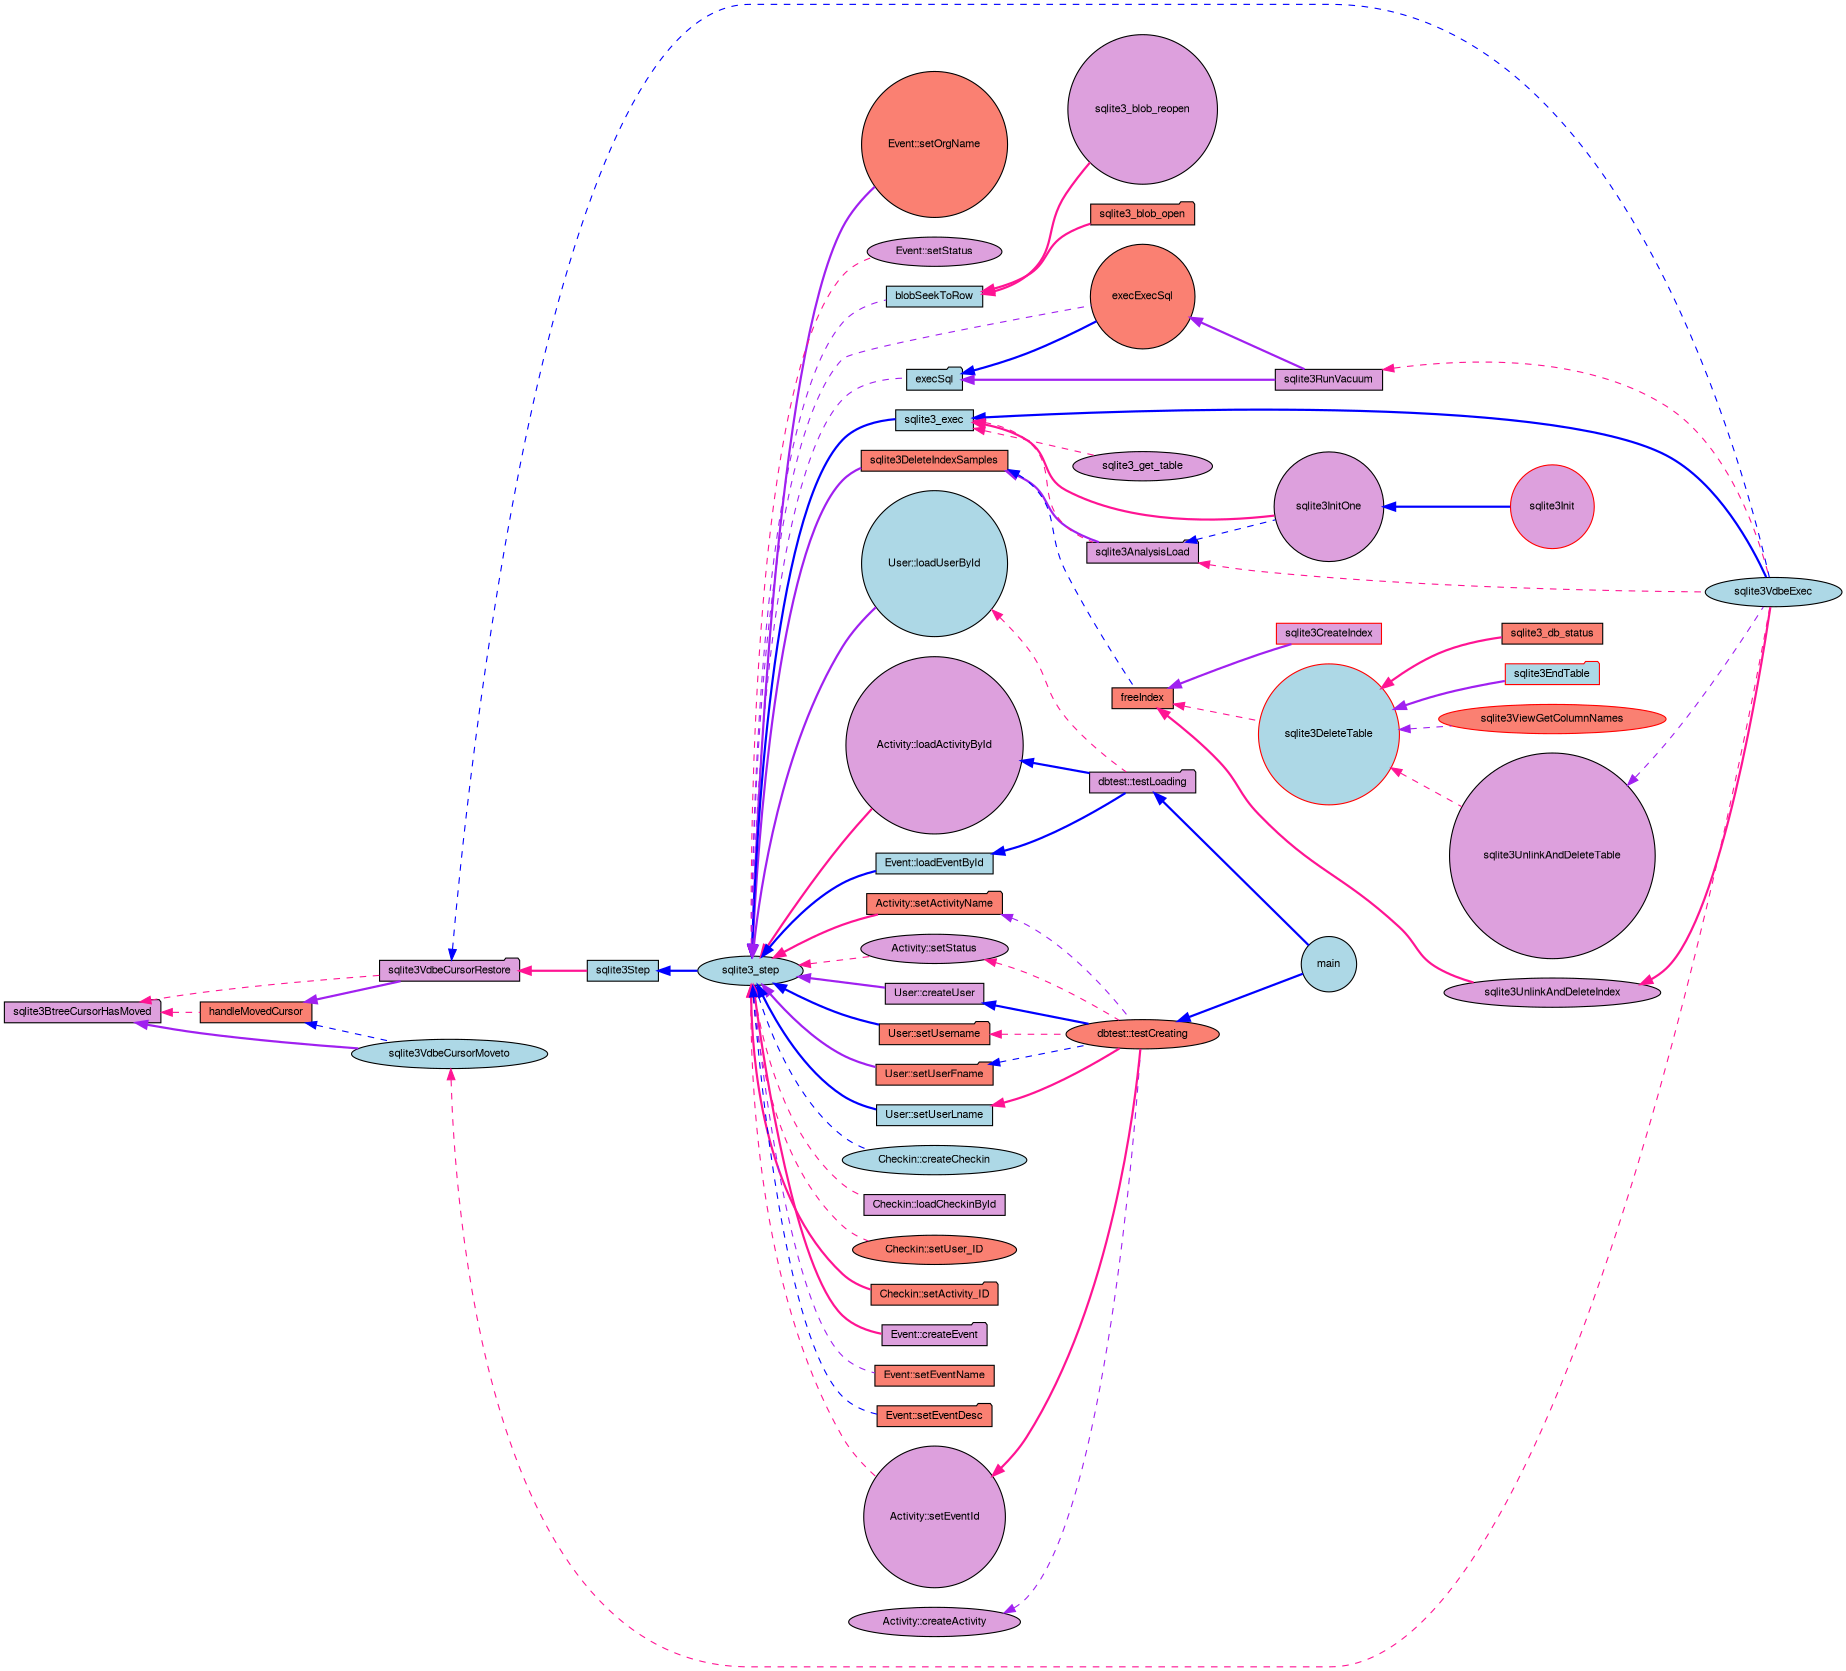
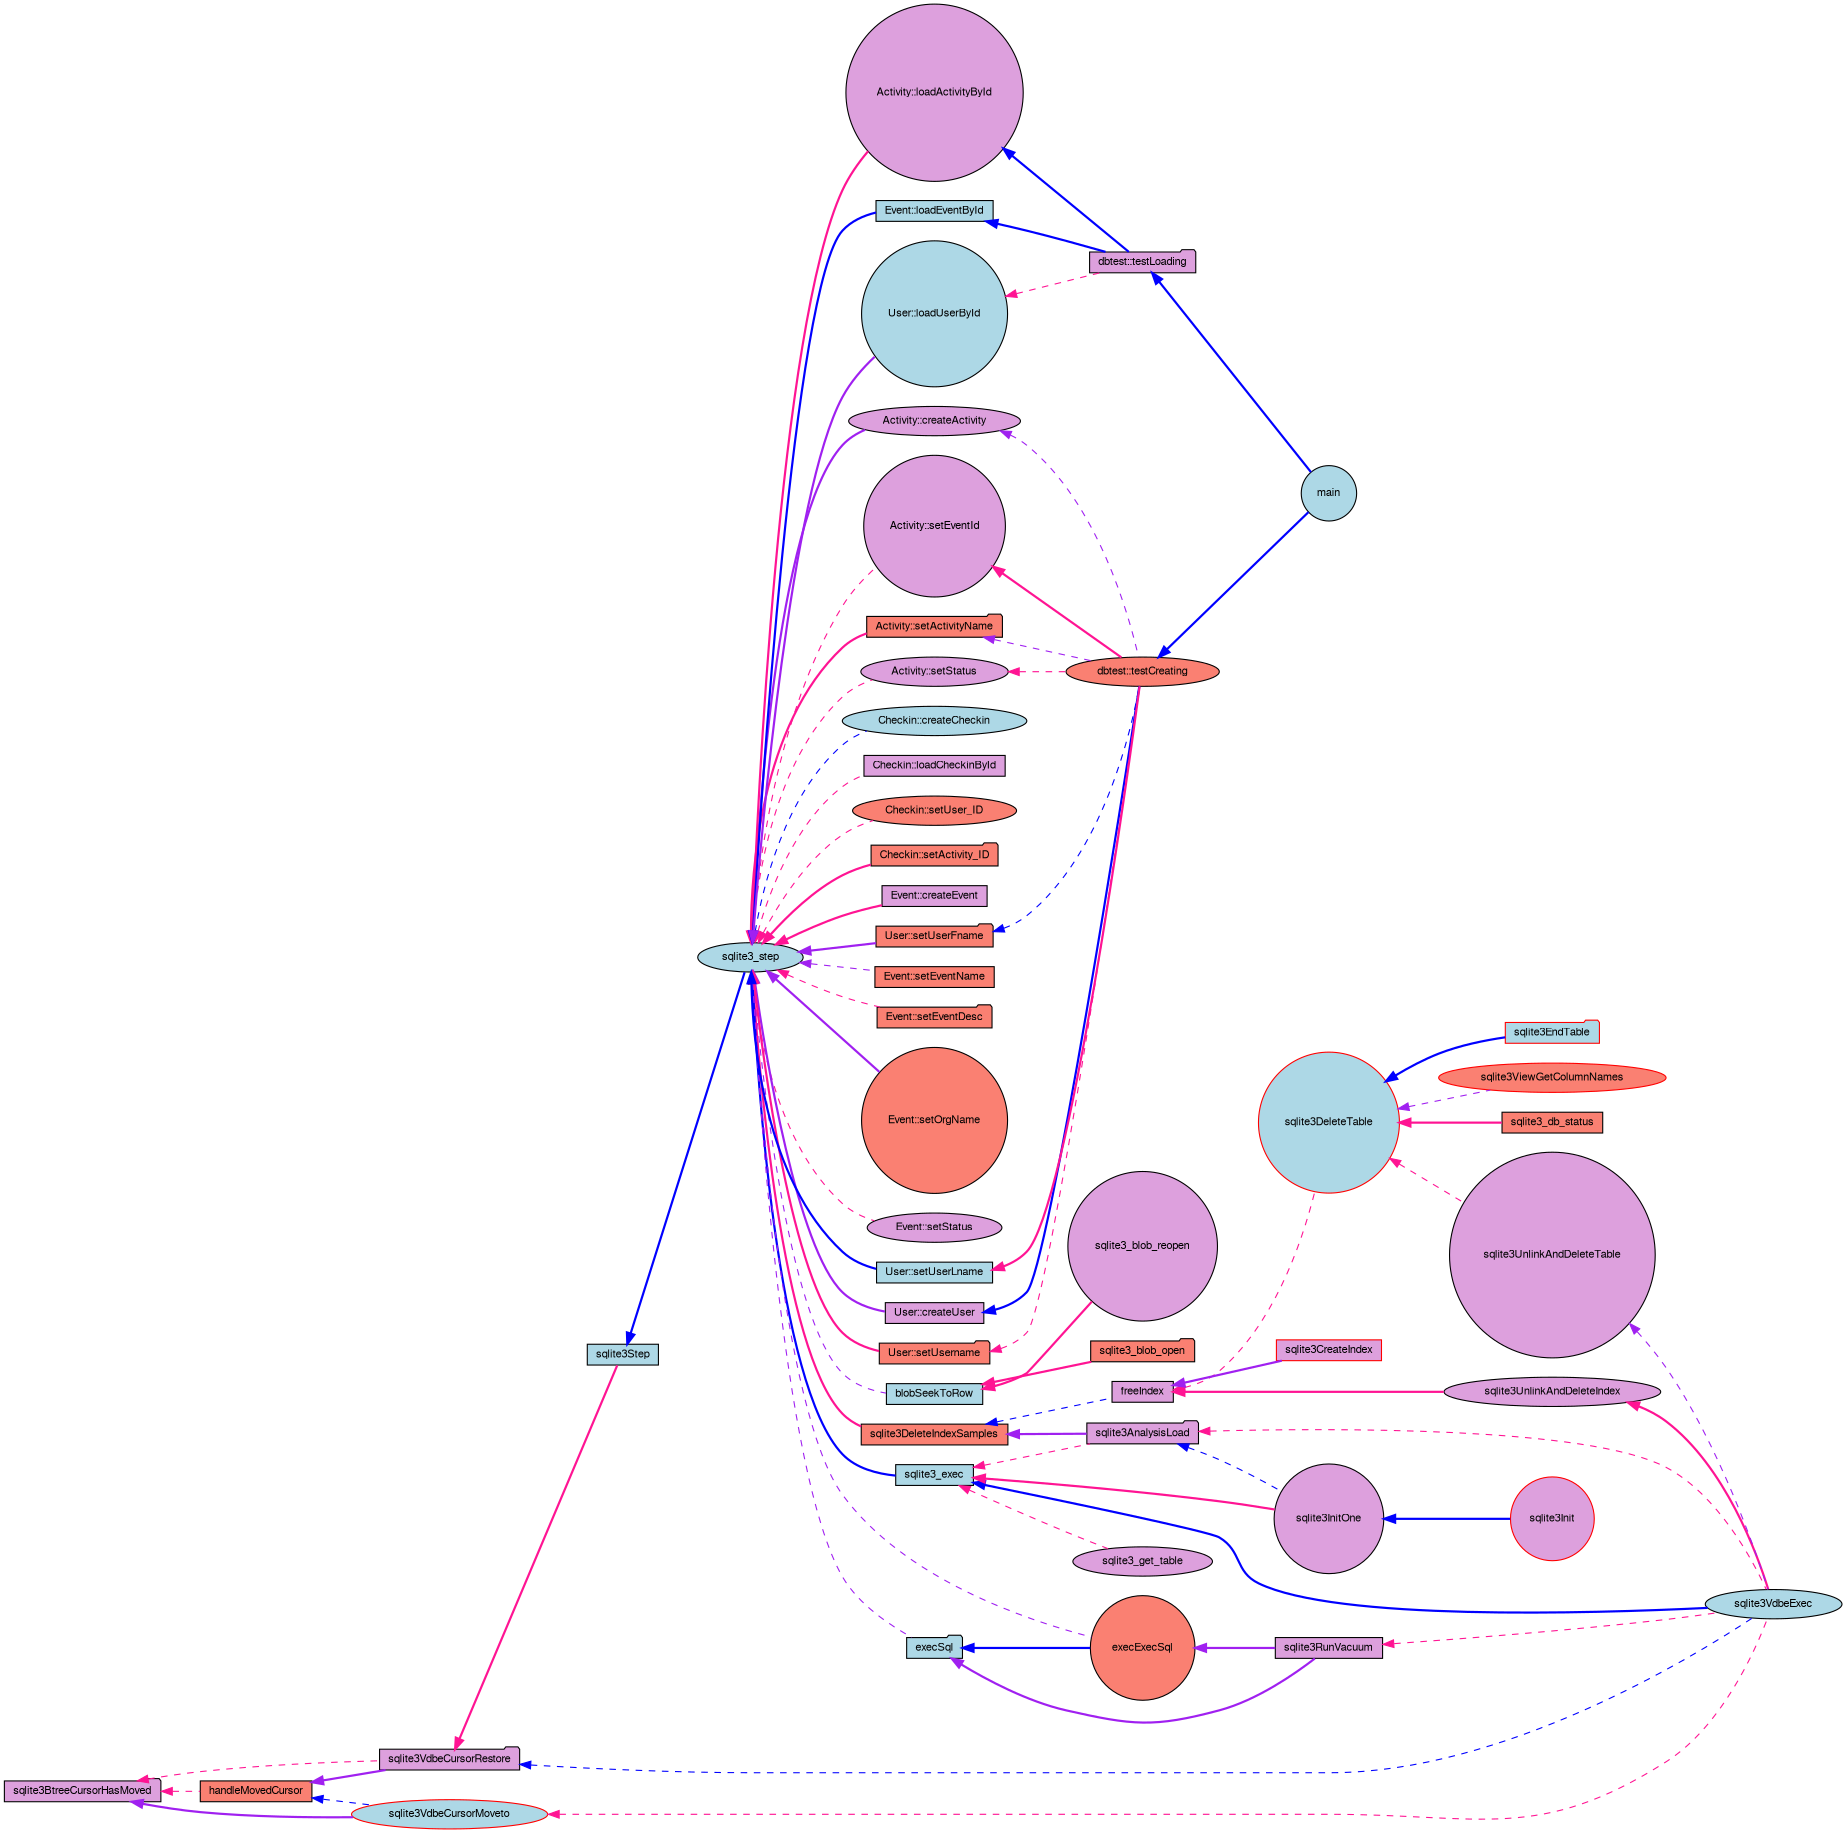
  digraph {
    rankdir=LR
    node [color=black fillcolor=plum fontname=FreeSans fontsize=10 shape=box style=filled]
    edge [color=deeppink dir=back fontname=FreeSans fontsize=10 labelfontname=FreeSans labelfontsize=10 style=bold]
    n1 [fontcolor=black height=0.2 label=sqlite3BtreeCursorHasMoved shape=folder width=0.4]
    n2 [fillcolor=salmon height=0.2 label=handleMovedCursor width=0.4]
    n3 [height=0.2 label=sqlite3VdbeCursorRestore shape=folder width=0.4]
-   n4 [fillcolor=lightblue height=0.2 label=sqlite3VdbeCursorMoveto shape=ellipse width=0.4]
+   n4 [color=red fillcolor=lightblue height=0.2 label=sqlite3VdbeCursorMoveto shape=ellipse width=0.4]
    n5 [fillcolor=lightblue height=0.2 label=sqlite3VdbeExec shape=ellipse width=0.4]
    n6 [fillcolor=lightblue height=0.2 label=sqlite3Step width=0.4]
    n7 [fillcolor=lightblue height=0.2 label=sqlite3_step shape=ellipse width=0.4]
    n8 [height=0.2 label="Activity::createActivity" shape=ellipse width=0.4]
    n9 [height=0.2 label="Activity::loadActivityById" shape=circle width=0.4]
    n10 [height=0.2 label="Activity::setEventId" shape=circle width=0.4]
    n11 [fillcolor=salmon height=0.2 label="Activity::setActivityName" shape=folder width=0.4]
    n12 [height=0.2 label="Activity::setStatus" shape=ellipse width=0.4]
    n13 [fillcolor=lightblue height=0.2 label="Checkin::createCheckin" shape=ellipse width=0.4]
    n14 [height=0.2 label="Checkin::loadCheckinById" width=0.4]
    n15 [fillcolor=salmon height=0.2 label="Checkin::setUser_ID" shape=ellipse width=0.4]
    n16 [fillcolor=salmon height=0.2 label="Checkin::setActivity_ID" shape=folder width=0.4]
-   n17 [height=0.2 label="Event::createEvent" shape=folder width=0.4]
+   n17 [height=0.2 label="Event::createEvent" width=0.4]
    n18 [fillcolor=lightblue height=0.2 label="Event::loadEventById" width=0.4]
    n19 [fillcolor=salmon height=0.2 label="Event::setEventName" width=0.4]
    n20 [fillcolor=salmon height=0.2 label="Event::setEventDesc" shape=folder width=0.4]
    n21 [fillcolor=salmon height=0.2 label="Event::setOrgName" shape=circle width=0.4]
    n22 [height=0.2 label="Event::setStatus" shape=ellipse width=0.4]
    n23 [fillcolor=lightblue height=0.2 label=blobSeekToRow width=0.4]
    n24 [fillcolor=salmon height=0.2 label=sqlite3DeleteIndexSamples width=0.4]
    n25 [fillcolor=lightblue height=0.2 label=sqlite3_exec width=0.4]
    n26 [fillcolor=lightblue height=0.2 label=execSql shape=folder width=0.4]
    n27 [fillcolor=salmon height=0.2 label=execExecSql shape=circle width=0.4]
    n28 [height=0.2 label="User::createUser" width=0.4]
    n29 [fillcolor=lightblue height=0.2 label="User::loadUserById" shape=circle width=0.4]
    n30 [fillcolor=salmon height=0.2 label="User::setUsername" shape=folder width=0.4]
    n31 [fillcolor=salmon height=0.2 label="User::setUserFname" shape=folder width=0.4]
    n32 [fillcolor=lightblue height=0.2 label="User::setUserLname" width=0.4]
    n33 [fillcolor=salmon height=0.2 label="dbtest::testCreating" shape=ellipse width=0.4]
    n34 [height=0.2 label="dbtest::testLoading" shape=folder width=0.4]
    n35 [fillcolor=salmon height=0.2 label=sqlite3_blob_open shape=folder width=0.4]
    n36 [height=0.2 label=sqlite3_blob_reopen shape=circle width=0.4]
    n37 [height=0.2 label=sqlite3AnalysisLoad shape=folder width=0.4]
-   n38 [fillcolor=salmon height=0.2 label=freeIndex width=0.4]
+   n38 [height=0.2 label=freeIndex width=0.4]
    n39 [height=0.2 label=sqlite3InitOne shape=circle width=0.4]
    n40 [height=0.2 label=sqlite3_get_table shape=ellipse width=0.4]
    n41 [height=0.2 label=sqlite3RunVacuum width=0.4]
    n42 [fillcolor=lightblue height=0.2 label=main shape=circle width=0.4]
    n43 [height=0.2 label=sqlite3UnlinkAndDeleteIndex shape=ellipse width=0.4]
    n44 [color=red fillcolor=lightblue height=0.2 label=sqlite3DeleteTable shape=circle width=0.4]
    n45 [color=red height=0.2 label=sqlite3CreateIndex width=0.4]
    n46 [color=red height=0.2 label=sqlite3Init shape=circle width=0.4]
    n47 [fillcolor=salmon height=0.2 label=sqlite3_db_status width=0.4]
    n48 [height=0.2 label=sqlite3UnlinkAndDeleteTable shape=circle width=0.4]
    n49 [color=red fillcolor=lightblue height=0.2 label=sqlite3EndTable shape=folder width=0.4]
    n50 [color=red fillcolor=salmon height=0.2 label=sqlite3ViewGetColumnNames shape=ellipse width=0.4]
    n1 -> n2 [style=dashed]
    n1 -> n3 [style=dashed]
    n1 -> n4 [color=purple]
    n2 -> n3 [color=purple]
    n2 -> n4 [color=blue style=dashed]
    n3 -> n5 [color=blue style=dashed]
    n3 -> n6
    n4 -> n5 [style=dashed]
    n6 -> n7 [color=blue]
+   n7 -> n8 [color=purple]
    n7 -> n9
    n7 -> n10 [style=dashed]
    n7 -> n11
    n7 -> n12 [style=dashed]
    n7 -> n13 [color=blue style=dashed]
    n7 -> n14 [style=dashed]
    n7 -> n15 [style=dashed]
    n7 -> n16
    n7 -> n17
    n7 -> n18 [color=blue]
    n7 -> n19 [color=purple style=dashed]
-   n7 -> n20 [color=blue style=dashed]
+   n7 -> n20 [style=dashed]
    n7 -> n21 [color=purple]
    n7 -> n22 [style=dashed]
    n7 -> n23 [color=purple style=dashed]
-   n7 -> n24 [color=purple]
+   n7 -> n24
    n7 -> n25 [color=blue]
    n7 -> n26 [color=purple style=dashed]
    n7 -> n27 [color=purple style=dashed]
    n7 -> n28 [color=purple]
    n7 -> n29 [color=purple]
-   n7 -> n30 [color=blue]
+   n7 -> n30
    n7 -> n31 [color=purple]
    n7 -> n32 [color=blue]
    n8 -> n33 [color=purple style=dashed]
    n9 -> n34 [color=blue]
    n10 -> n33
    n11 -> n33 [color=purple style=dashed]
    n12 -> n33 [style=dashed]
    n18 -> n34 [color=blue]
    n23 -> n35
    n23 -> n36
    n24 -> n37 [color=purple]
    n24 -> n38 [color=blue style=dashed]
    n25 -> n5 [color=blue]
    n25 -> n37 [style=dashed]
    n25 -> n39
    n25 -> n40 [style=dashed]
    n26 -> n27 [color=blue]
    n26 -> n41 [color=purple]
    n27 -> n41 [color=purple]
    n28 -> n33 [color=blue]
    n29 -> n34 [style=dashed]
    n30 -> n33 [style=dashed]
    n31 -> n33 [color=blue style=dashed]
    n32 -> n33
    n33 -> n42 [color=blue]
    n34 -> n42 [color=blue]
    n37 -> n5 [style=dashed]
    n37 -> n39 [color=blue style=dashed]
    n38 -> n43
    n38 -> n44 [style=dashed]
    n38 -> n45 [color=purple]
    n39 -> n46 [color=blue]
    n41 -> n5 [style=dashed]
    n43 -> n5
    n44 -> n47
    n44 -> n48 [style=dashed]
-   n44 -> n49 [color=purple]
+   n44 -> n49 [color=blue]
    n44 -> n50 [color=purple style=dashed]
    n48 -> n5 [color=purple style=dashed]
  }
